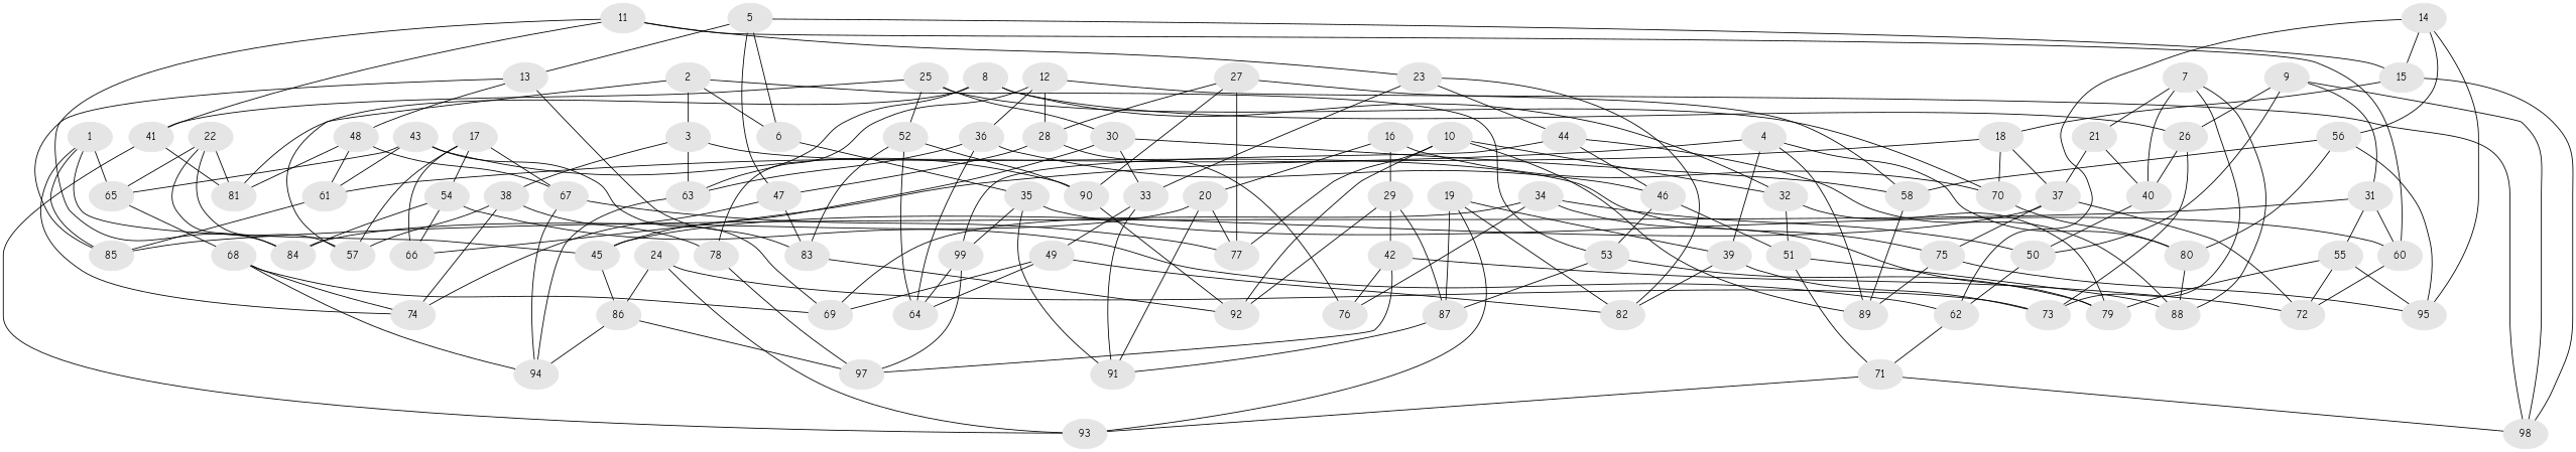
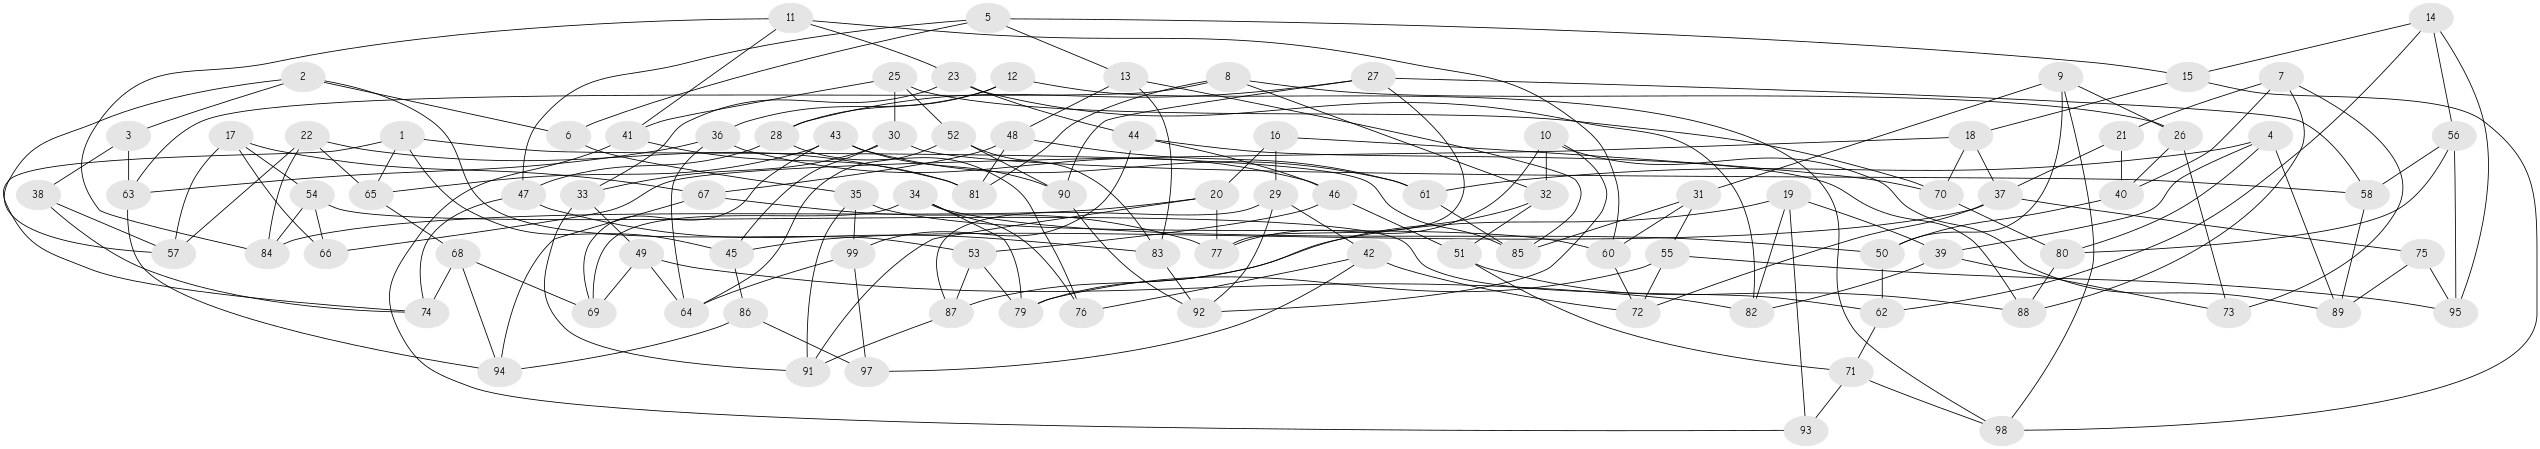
  graph {
    fontname="Comic Neue"
    node [color=gray90 fontname="Comic Neue" style=filled]
    edge [fontname="Comic Neue"]
    1
    45
    65
    74
    85
    86
    68
    2
    3
    6
    53
    57
    38
    63
    75
    35
    87
    79
-   78
    94
    89
    95
    4
    39
    61
    80
    73
    82
    88
    5
    13
    15
    47
    48
    83
    n36 [label=98]
    18
-   24
    93
    60
    91
    n42 [label=99]
    7
    21
    40
    37
    50
    8
    26
    32
    81
    51
    9
    31
    55
    62
    10
    77
    92
    11
    23
    41
    84
    33
    44
    72
    12
    28
    36
    76
    46
    64
    97
    67
    14
    56
    58
    71
    70
    66
    16
    20
    29
    42
    17
    54
    19
    22
    49
    25
    30
    52
    90
    27
    69
    34
    43
    1 -- 45
    1 -- 65
    1 -- 74
    1 -- 85
    45 -- 86
    65 -- 68
    86 -- 94
    86 -- 97
    68 -- 74
    68 -- 94
    68 -- 69
    2 -- 3
    2 -- 6
    2 -- 53
    2 -- 57
    3 -- 38
    3 -- 63
-   3 -- 75
    6 -- 35
    53 -- 87
    53 -- 79
    38 -- 74
    38 -- 57
-   38 -- 78
    63 -- 94
    75 -- 89
    75 -- 95
    35 -- 60
    35 -- 91
    35 -- n42
    87 -- 91
-   78 -- 97
    4 -- 89
    4 -- 39
    4 -- 61
    4 -- 80
    39 -- 73
    39 -- 82
    61 -- 85
    80 -- 88
    5 -- 6
    5 -- 13
    5 -- 15
    5 -- 47
    13 -- 85
    13 -- 48
    13 -- 83
    15 -- n36
    15 -- 18
    47 -- 74
    47 -- 83
    48 -- 61
    48 -- 81
    48 -- 67
    83 -- 92
    18 -- 37
    18 -- 70
    18 -- 66
-   24 -- 86
-   24 -- 73
-   24 -- 93
    60 -- 72
    n42 -- 64
    n42 -- 97
    7 -- 73
    7 -- 88
    7 -- 21
    7 -- 40
    21 -- 40
    21 -- 37
    40 -- 50
    37 -- 45
    37 -- 75
    37 -- 72
    50 -- 62
    8 -- 63
    8 -- 26
    8 -- 32
    8 -- 81
    26 -- 73
    26 -- 40
    32 -- 79
    32 -- 51
    51 -- 88
    51 -- 71
    9 -- n36
    9 -- 50
    9 -- 26
    9 -- 31
    31 -- 85
    31 -- 60
    31 -- 55
    55 -- 79
    55 -- 95
    55 -- 72
    62 -- 71
    10 -- 89
    10 -- 32
    10 -- 77
    10 -- 92
    11 -- 60
    11 -- 23
    11 -- 41
    11 -- 84
    23 -- 82
    23 -- 33
    23 -- 44
    41 -- 93
    41 -- 81
    33 -- 91
    33 -- 49
    44 -- 88
    44 -- n42
    44 -- 46
-   12 -- 78
    12 -- n36
    12 -- 28
    12 -- 36
    28 -- 47
    28 -- 76
    36 -- 63
    36 -- 46
    36 -- 64
    46 -- 53
    46 -- 51
    67 -- 94
    67 -- 77
    14 -- 95
    14 -- 15
    14 -- 62
    14 -- 56
    56 -- 95
    56 -- 80
    56 -- 58
    58 -- 89
    71 -- n36
    71 -- 93
    70 -- 80
    16 -- 70
    16 -- 20
    16 -- 29
    20 -- 91
    20 -- 77
    20 -- 84
    29 -- 87
    29 -- 92
    29 -- 42
    42 -- 72
    42 -- 76
    42 -- 97
    17 -- 57
    17 -- 67
    17 -- 66
    17 -- 54
    54 -- 62
    54 -- 84
    54 -- 66
    19 -- 87
    19 -- 39
    19 -- 82
    19 -- 93
    22 -- 65
    22 -- 57
    22 -- 81
    22 -- 84
    49 -- 82
    49 -- 64
    49 -- 69
    25 -- 41
    25 -- 70
    25 -- 30
    25 -- 52
    30 -- 45
    30 -- 33
    30 -- 58
    52 -- 83
    52 -- 64
    52 -- 90
    90 -- 92
    27 -- 77
    27 -- 28
    27 -- 58
    27 -- 90
    34 -- 79
    34 -- 50
    34 -- 76
    34 -- 69
    43 -- 65
    43 -- 61
    43 -- 90
    43 -- 69
  }
